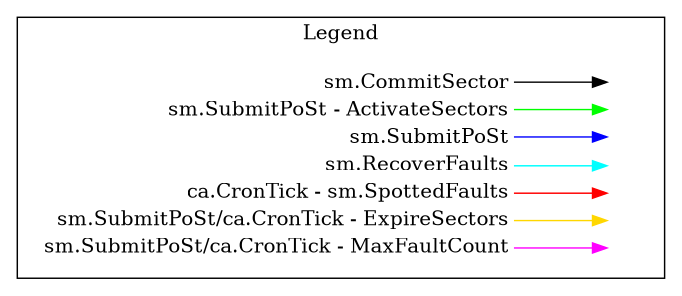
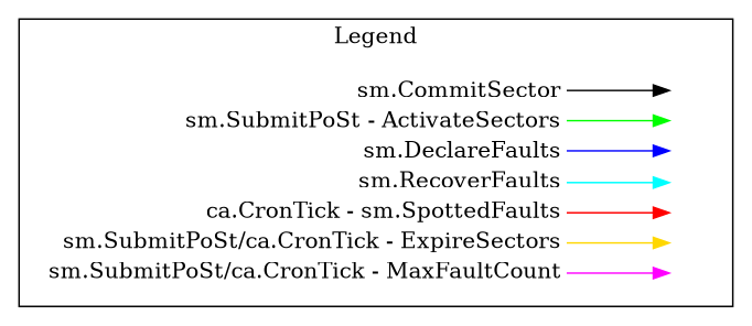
  digraph {
    rankdir=LR
    node [shape=plaintext]
-   n1 [label=<<table border="0" cellpadding="2" cellspacing="0" cellborder="0">       <tr><td align="right" port="i1">sm.CommitSector</td></tr>       <tr><td align="right" port="i2">sm.SubmitPoSt - ActivateSectors</td></tr>       <tr><td align="right" port="i3">sm.SubmitPoSt</td></tr>       <tr><td align="right" port="i4">sm.RecoverFaults</td></tr>       <tr><td align="right" port="i5">ca.CronTick - sm.SpottedFaults</td></tr>       <tr><td align="right" port="i6">sm.SubmitPoSt/ca.CronTick - ExpireSectors</td></tr>       <tr><td align="right" port="i7">sm.SubmitPoSt/ca.CronTick - MaxFaultCount</td></tr>        </table>>]
+   n1 [label=<<table border="0" cellpadding="2" cellspacing="0" cellborder="0">       <tr><td align="right" port="i1">sm.CommitSector</td></tr>       <tr><td align="right" port="i2">sm.SubmitPoSt - ActivateSectors</td></tr>       <tr><td align="right" port="i3">sm.DeclareFaults</td></tr>       <tr><td align="right" port="i4">sm.RecoverFaults</td></tr>       <tr><td align="right" port="i5">ca.CronTick - sm.SpottedFaults</td></tr>       <tr><td align="right" port="i6">sm.SubmitPoSt/ca.CronTick - ExpireSectors</td></tr>       <tr><td align="right" port="i7">sm.SubmitPoSt/ca.CronTick - MaxFaultCount</td></tr>        </table>>]
    n2 [label=<<table border="0" cellpadding="2" cellspacing="0" cellborder="0">       <tr><td port="i1">&nbsp;</td></tr>       <tr><td port="i2">&nbsp;</td></tr>       <tr><td port="i3">&nbsp;</td></tr>       <tr><td port="i4">&nbsp;</td></tr>       <tr><td port="i5">&nbsp;</td></tr>       <tr><td port="i6">&nbsp;</td></tr>       <tr><td port="i7">&nbsp;</td></tr>       </table>>]
    subgraph cluster_1 {
      label=Legend
      n1
      n2
    }
    n1 -> n2 [color=black headport="i1:w" tailport="i1:e"]
    n1 -> n2 [color=green headport="i2:w" tailport="i2:e"]
    n1 -> n2 [color=blue headport="i3:w" tailport="i3:e"]
    n1 -> n2 [color=cyan headport="i4:w" tailport="i4:e"]
    n1 -> n2 [color=red headport="i5:w" tailport="i5:e"]
    n1 -> n2 [color=gold headport="i6:w" tailport="i6:e"]
    n1 -> n2 [color=magenta headport="i7:w" tailport="i7:e"]
  }
